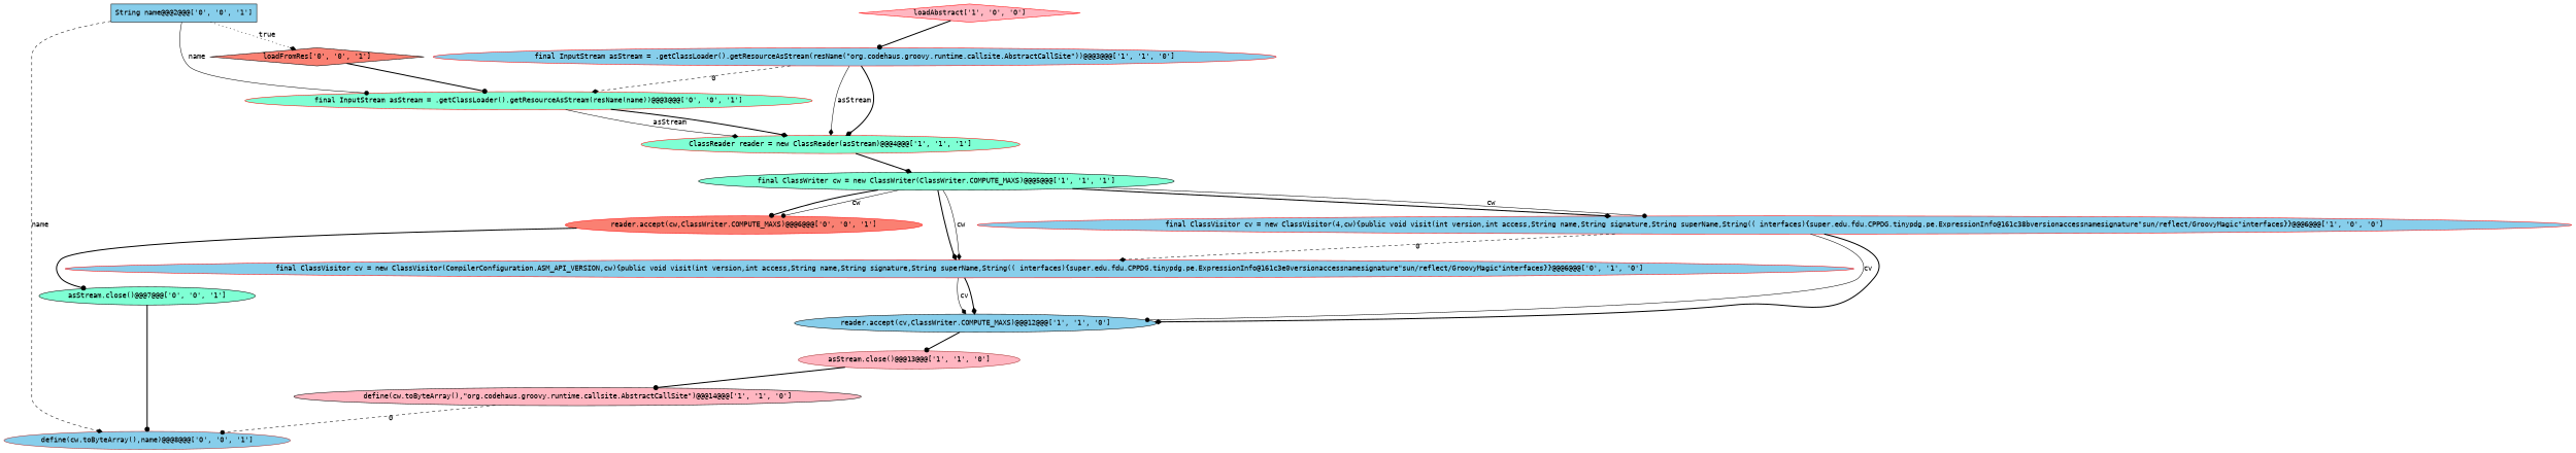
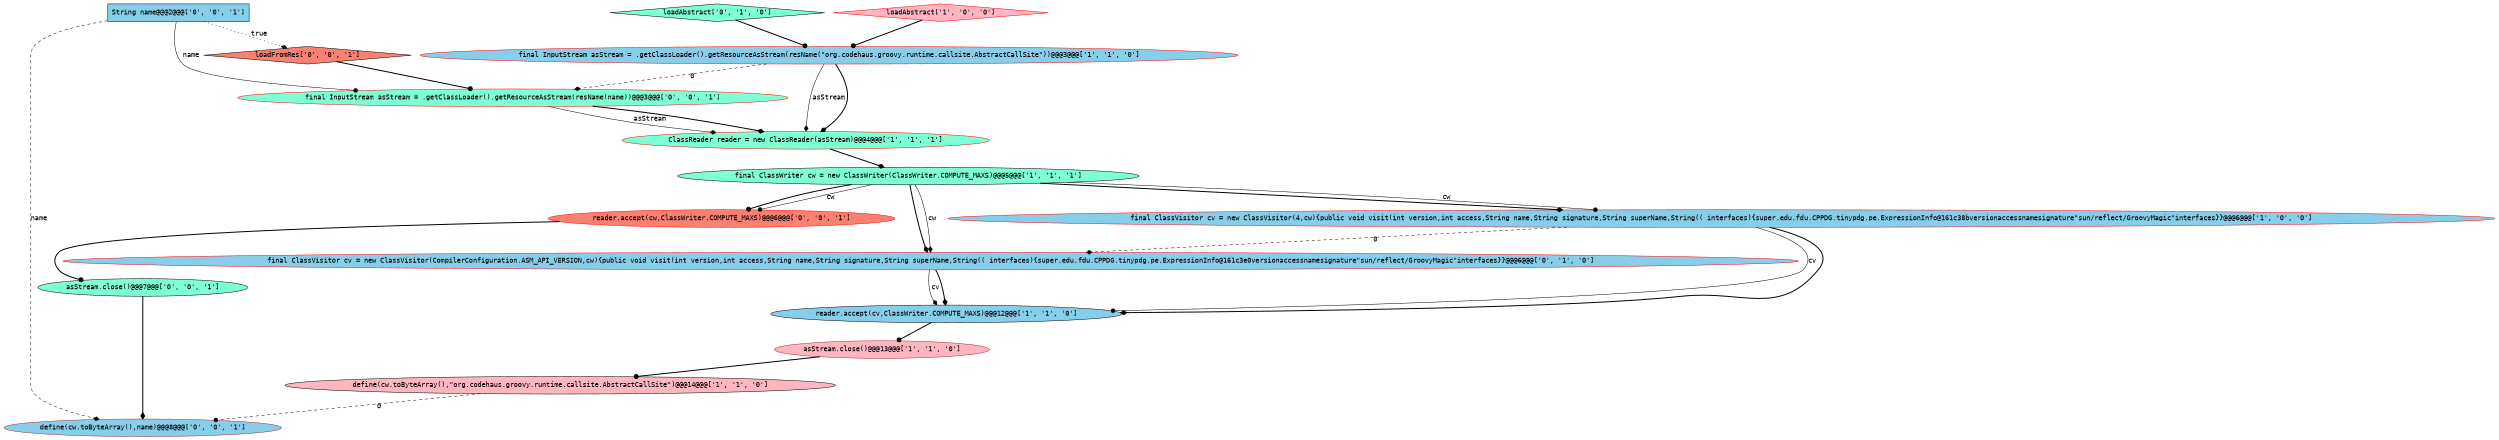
  digraph {
    fontname="DejaVu Sans Mono"
    node [color=red fillcolor=skyblue fontname="DejaVu Sans Mono" shape=ellipse style=filled]
    edge [arrowhead=diamond fontname="DejaVu Sans Mono" style=bold]
    n1 [fillcolor=salmon label="reader.accept(cw,ClassWriter.COMPUTE_MAXS)@@@6@@@['0', '0', '1']"]
    n2 [color=black fillcolor=aquamarine label="asStream.close()@@@7@@@['0', '0', '1']"]
    n3 [color=brown label="define(cw.toByteArray(),name)@@@8@@@['0', '0', '1']"]
    n4 [color=black fillcolor=aquamarine label="final ClassWriter cw = new ClassWriter(ClassWriter.COMPUTE_MAXS)@@@5@@@['1', '1', '1']"]
    n5 [label="final ClassVisitor cv = new ClassVisitor(CompilerConfiguration.ASM_API_VERSION,cw){public void visit(int version,int access,String name,String signature,String superName,String(( interfaces){super.edu.fdu.CPPDG.tinypdg.pe.ExpressionInfo@161c3e0versionaccessnamesignature\"sun/reflect/GroovyMagic\"interfaces}}@@@6@@@['0', '1', '0']"]
    n6 [label="final ClassVisitor cv = new ClassVisitor(4,cw){public void visit(int version,int access,String name,String signature,String superName,String(( interfaces){super.edu.fdu.CPPDG.tinypdg.pe.ExpressionInfo@161c38bversionaccessnamesignature\"sun/reflect/GroovyMagic\"interfaces}}@@@6@@@['1', '0', '0']"]
    n7 [color=black label="reader.accept(cv,ClassWriter.COMPUTE_MAXS)@@@12@@@['1', '1', '0']"]
    n8 [color=black fillcolor=lightpink label="define(cw.toByteArray(),\"org.codehaus.groovy.runtime.callsite.AbstractCallSite\")@@@14@@@['1', '1', '0']"]
    n9 [color=brown fillcolor=lightpink label="asStream.close()@@@13@@@['1', '1', '0']"]
    n10 [color=black label="String name@@@2@@@['0', '0', '1']" shape=box]
    n11 [fillcolor=aquamarine label="final InputStream asStream = .getClassLoader().getResourceAsStream(resName(name))@@@3@@@['0', '0', '1']"]
    n12 [color=black fillcolor=salmon label="loadFromRes['0', '0', '1']" shape=diamond]
    n13 [fillcolor=aquamarine label="ClassReader reader = new ClassReader(asStream)@@@4@@@['1', '1', '1']"]
+   n14 [color=black fillcolor=aquamarine label="loadAbstract['0', '1', '0']" shape=diamond]
    n15 [label="final InputStream asStream = .getClassLoader().getResourceAsStream(resName(\"org.codehaus.groovy.runtime.callsite.AbstractCallSite\"))@@@3@@@['1', '1', '0']"]
    n16 [fillcolor=lightpink label="loadAbstract['1', '0', '0']" shape=diamond]
    n1 -> n2 [arrowhead=dot]
-   n2 -> n3 [arrowhead=dot]
+   n2 -> n3
    n4 -> n1 [arrowhead=dot]
    n4 -> n1 [arrowhead=dot label=cw style=solid]
    n4 -> n5
    n4 -> n5 [label=cw style=solid]
    n4 -> n6
    n4 -> n6 [arrowhead=dot label=cw style=solid]
    n5 -> n7 [label=cv style=solid]
    n5 -> n7
    n6 -> n5 [label=0 style=dashed]
    n6 -> n7 [arrowhead=dot label=cv style=solid]
    n6 -> n7
    n7 -> n9 [arrowhead=dot]
    n8 -> n3 [arrowhead=dot label=0 style=dashed]
    n9 -> n8 [arrowhead=dot]
    n10 -> n3 [label=name style=dashed]
    n10 -> n11 [arrowhead=dot label=name style=solid]
    n10 -> n12 [label=true style=dotted]
    n11 -> n13 [label=asStream style=solid]
    n11 -> n13
    n12 -> n11 [arrowhead=dot]
    n13 -> n4
+   n14 -> n15 [arrowhead=dot]
    n15 -> n11 [label=0 style=dashed]
    n15 -> n13 [label=asStream style=solid]
    n15 -> n13
    n16 -> n15 [arrowhead=dot]
  }
